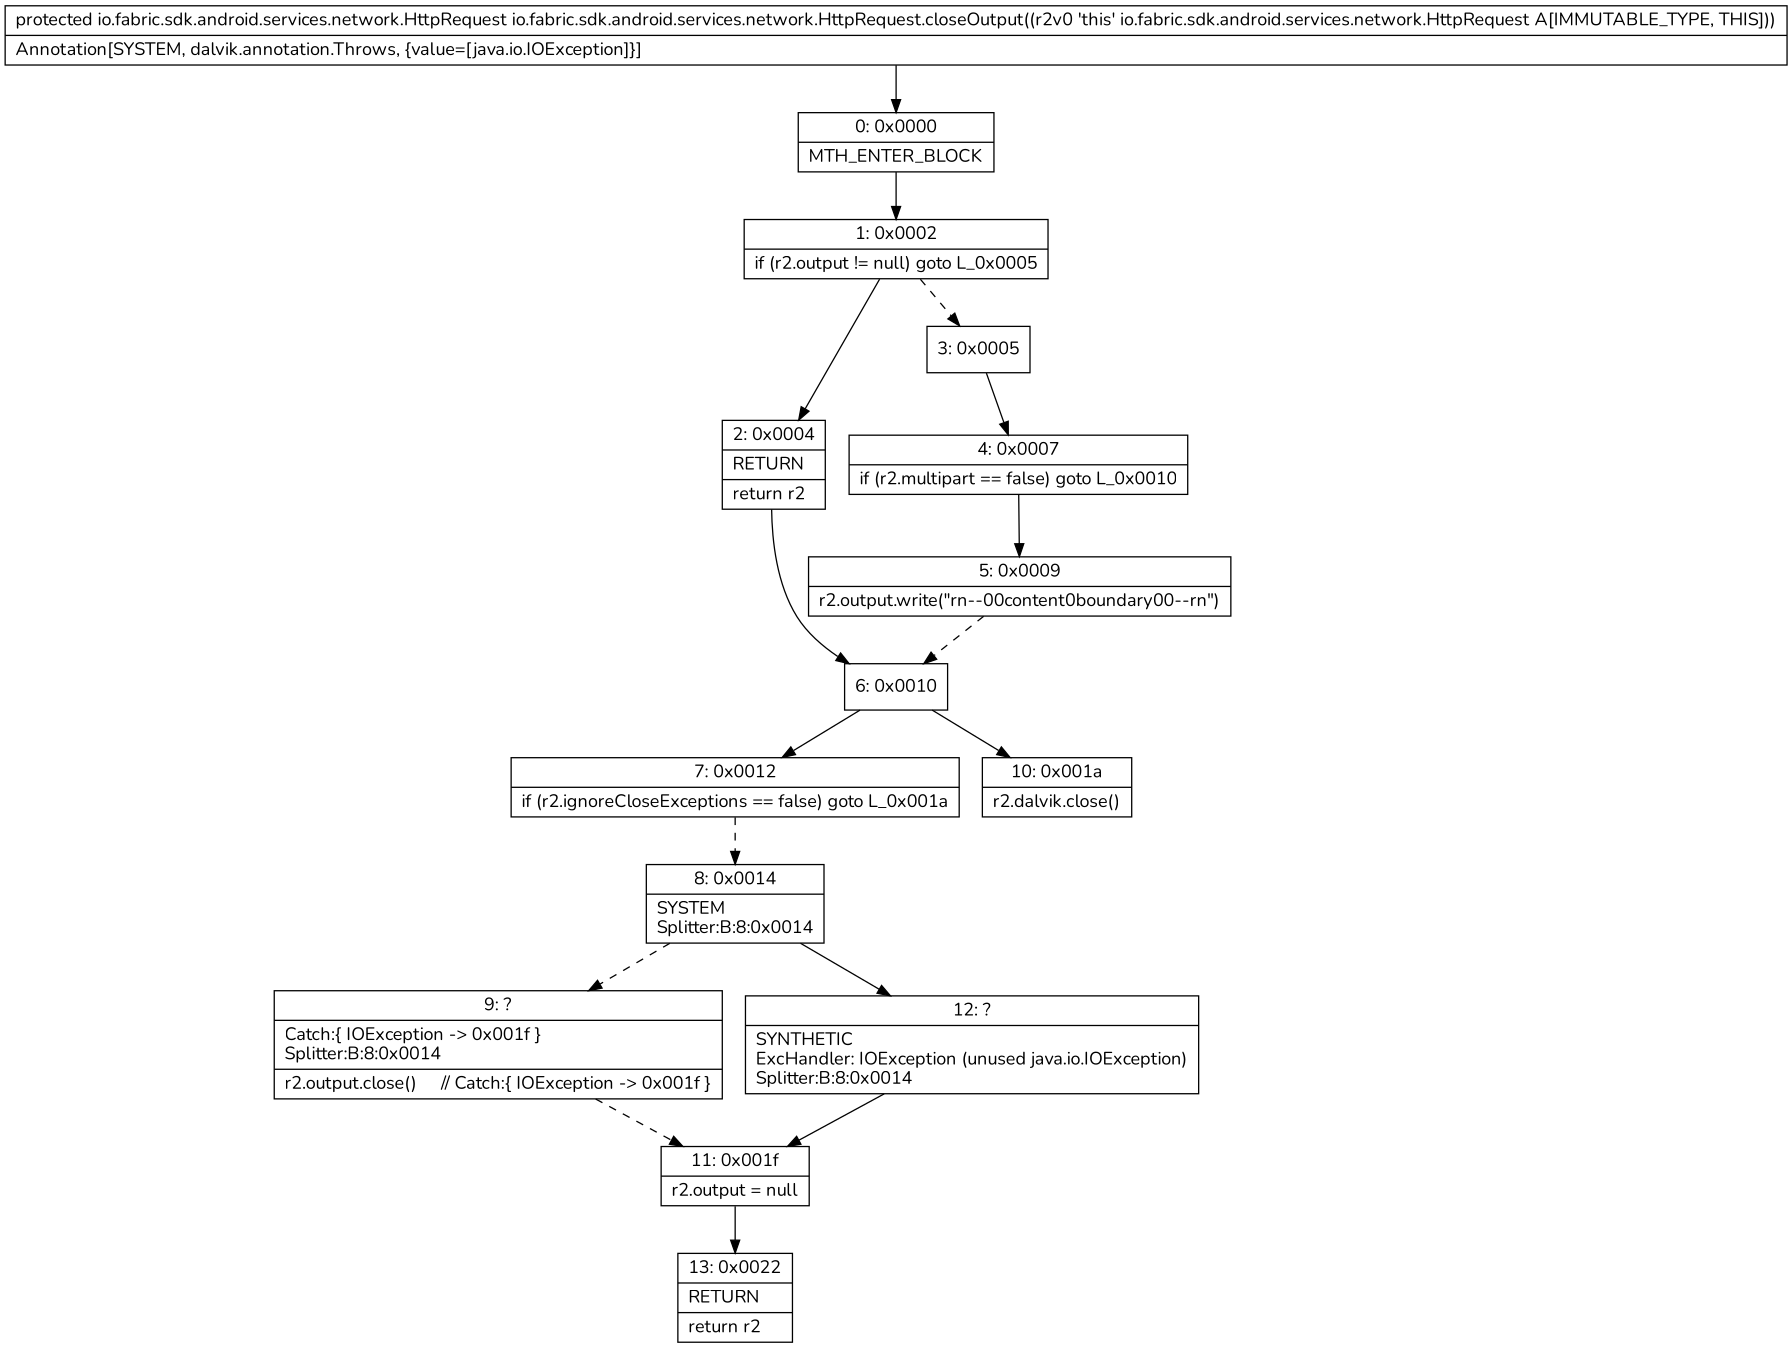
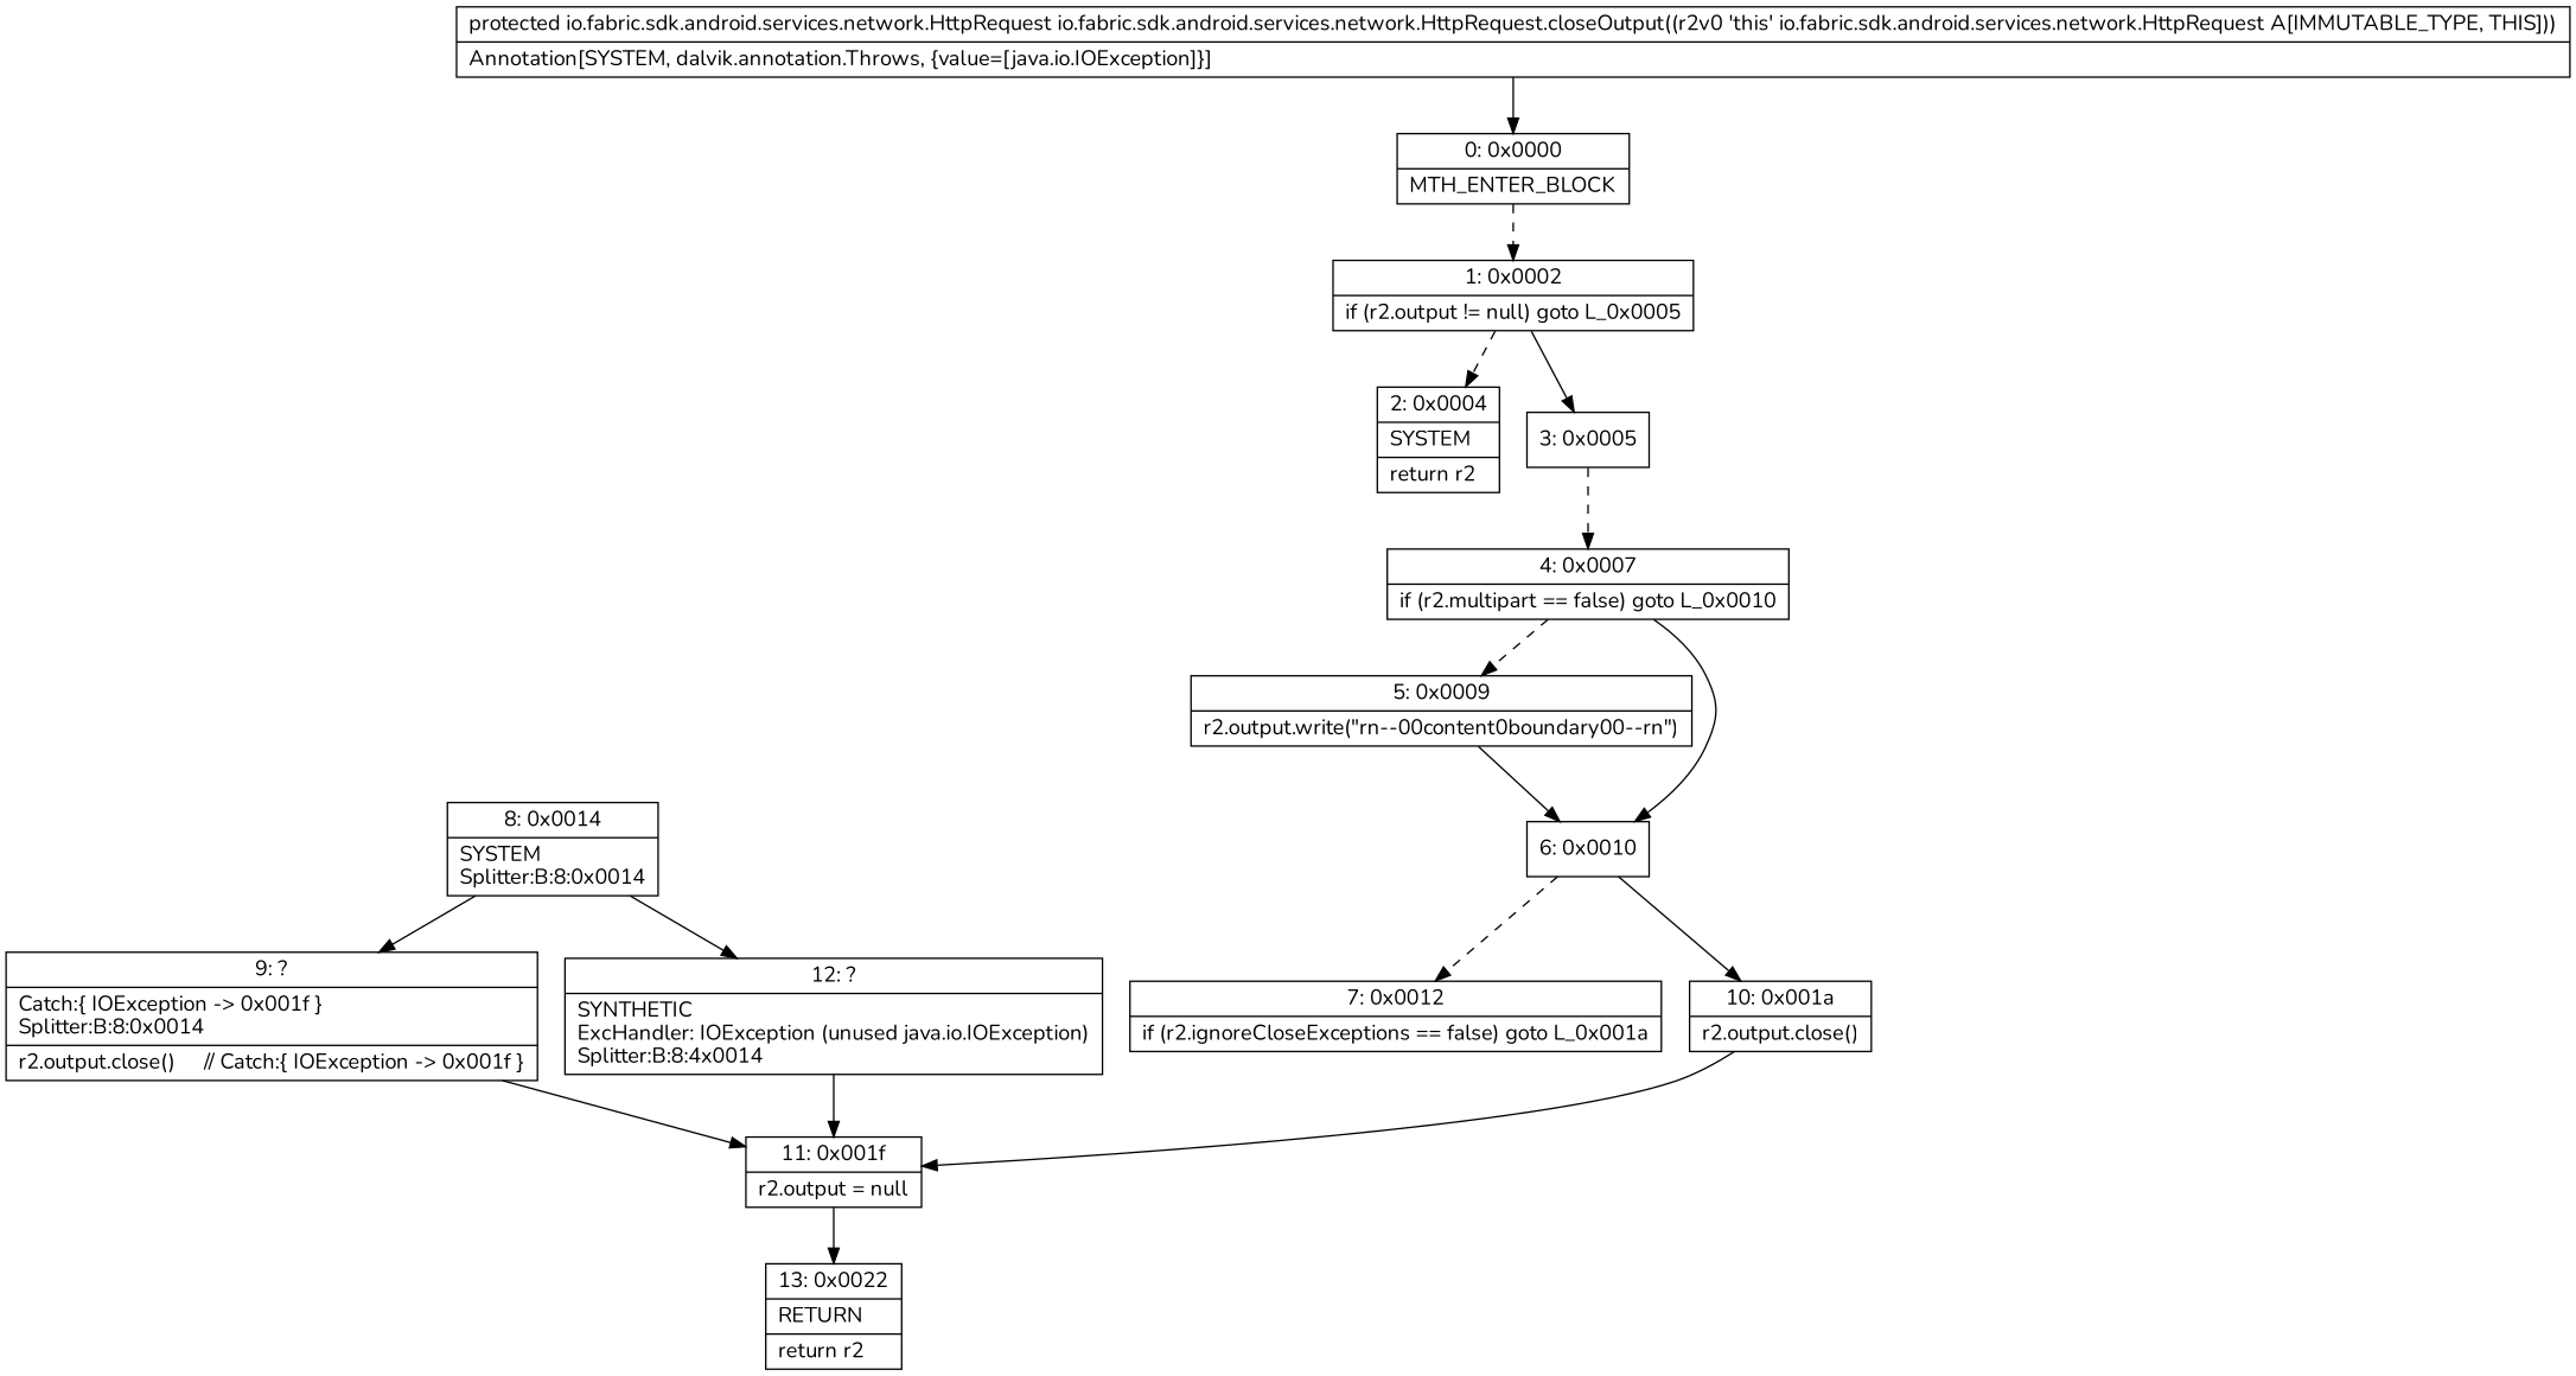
  digraph {
    fontname=Nunito
    node [fontname=Nunito shape=record]
    edge [fontname=Nunito]
    n1 [label="{0\:\ 0x0000|MTH_ENTER_BLOCK\l}"]
    n2 [label="{1\:\ 0x0002|if (r2.output != null) goto L_0x0005\l}"]
-   n3 [label="{2\:\ 0x0004|RETURN\l|return r2\l}"]
+   n3 [label="{2\:\ 0x0004|SYSTEM\l|return r2\l}"]
    n4 [label="{3\:\ 0x0005}"]
    n5 [label="{4\:\ 0x0007|if (r2.multipart == false) goto L_0x0010\l}"]
    n6 [label="{5\:\ 0x0009|r2.output.write(\"rn\-\-00content0boundary00\-\-rn\")\l}"]
    n7 [label="{6\:\ 0x0010}"]
    n8 [label="{7\:\ 0x0012|if (r2.ignoreCloseExceptions == false) goto L_0x001a\l}"]
-   n9 [label="{10\:\ 0x001a|r2.dalvik.close()\l}"]
+   n9 [label="{10\:\ 0x001a|r2.output.close()\l}"]
    n10 [label="{8\:\ 0x0014|SYSTEM\lSplitter:B:8:0x0014\l}"]
    n11 [label="{9\:\ ?|Catch:\{ IOException \-\> 0x001f \}\lSplitter:B:8:0x0014\l|r2.output.close()     \/\/ Catch:\{ IOException \-\> 0x001f \}\l}"]
-   n12 [label="{12\:\ ?|SYNTHETIC\lExcHandler: IOException (unused java.io.IOException)\lSplitter:B:8:0x0014\l}"]
+   n12 [label="{12\:\ ?|SYNTHETIC\lExcHandler: IOException (unused java.io.IOException)\lSplitter:B:8:4x0014\l}"]
    n13 [label="{11\:\ 0x001f|r2.output = null\l}"]
    n14 [label="{13\:\ 0x0022|RETURN\l|return r2\l}"]
    n15 [label="{protected io.fabric.sdk.android.services.network.HttpRequest io.fabric.sdk.android.services.network.HttpRequest.closeOutput((r2v0 'this' io.fabric.sdk.android.services.network.HttpRequest A[IMMUTABLE_TYPE, THIS]))  | Annotation[SYSTEM, dalvik.annotation.Throws, \{value=[java.io.IOException]\}]\l}"]
-   n1 -> n2
-   n2 -> n3 [style=solid]
-   n2 -> n4 [style=dashed]
-   n4 -> n5
-   n5 -> n6 [style=solid]
-   n3 -> n7
-   n6 -> n7 [style=dashed]
-   n7 -> n8
+   n1 -> n2 [style=dashed]
+   n2 -> n3 [style=dashed]
+   n2 -> n4
+   n4 -> n5 [style=dashed]
+   n5 -> n6 [style=dashed]
+   n5 -> n7
+   n6 -> n7
+   n7 -> n8 [style=dashed]
    n7 -> n9
-   n8 -> n10 [style=dashed]
-   n10 -> n11 [style=dashed]
+   n9 -> n13
+   n10 -> n11
    n10 -> n12
-   n11 -> n13 [style=dashed]
+   n11 -> n13
    n12 -> n13
    n13 -> n14
    n15 -> n1
  }
